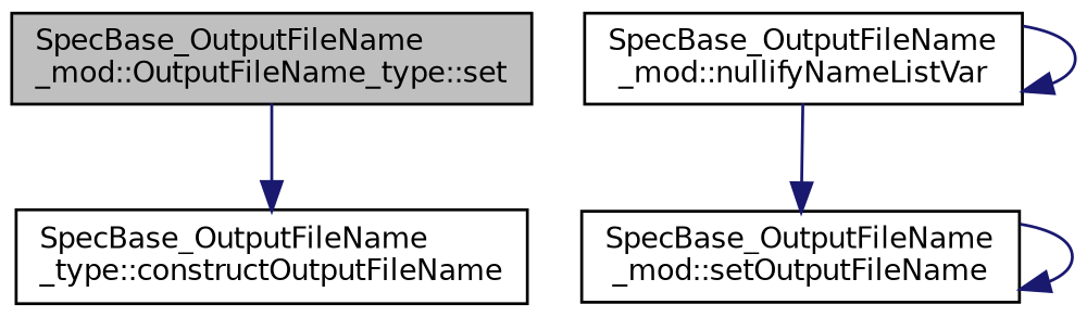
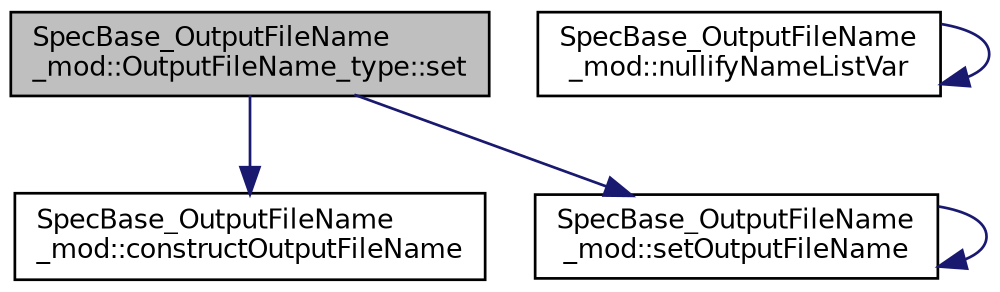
  digraph {
    rankdir=TB
    node [color=black fillcolor=white fontname=Helvetica fontsize=10 shape=record style=filled]
    edge [color=midnightblue fontname=Helvetica fontsize=10 labelfontname=Helvetica labelfontsize=10 style=solid]
    n1 [fillcolor=grey75 fontcolor=black height=0.2 label="SpecBase_OutputFileName\l_mod::OutputFileName_type::set" width=0.4]
-   n2 [height=0.2 label="SpecBase_OutputFileName\l_type::constructOutputFileName" width=0.4]
+   n2 [height=0.2 label="SpecBase_OutputFileName\l_mod::constructOutputFileName" width=0.4]
    n3 [height=0.2 label="SpecBase_OutputFileName\l_mod::setOutputFileName" width=0.4]
    n4 [height=0.2 label="SpecBase_OutputFileName\l_mod::nullifyNameListVar" width=0.4]
    n1 -> n2
-   n4 -> n3
+   n1 -> n3
    n3 -> n3
    n4 -> n4
  }
